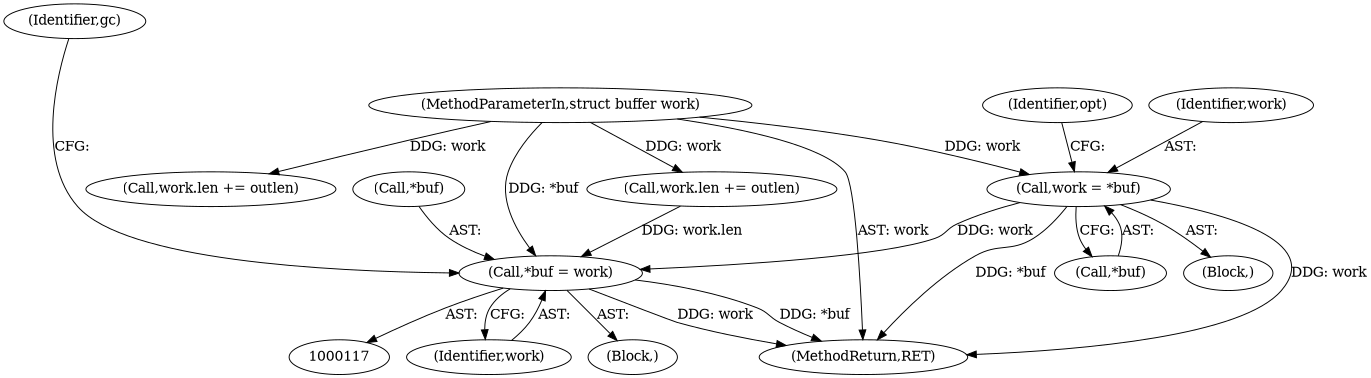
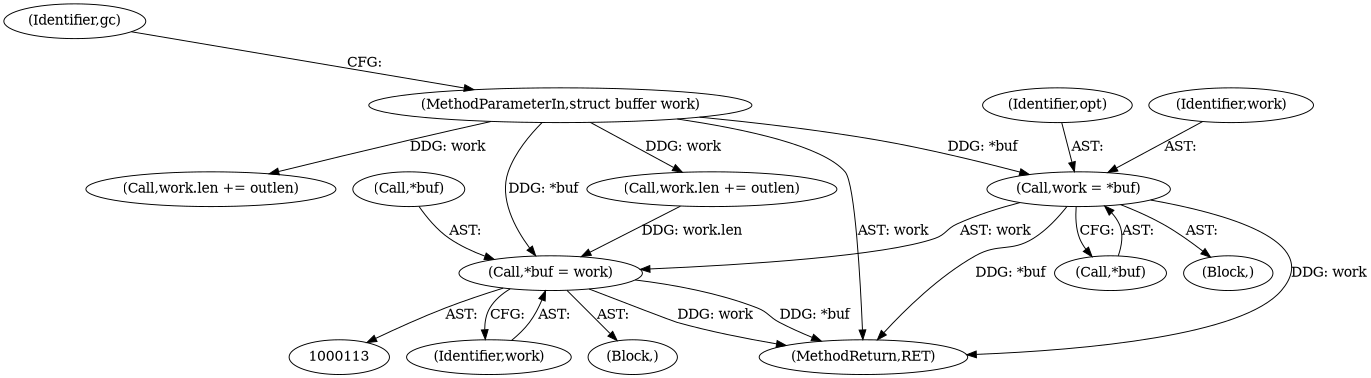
  digraph {
    n1 [label="(Call,work = *buf)"]
    n2 [label="(Call,*buf = work)"]
    n3 [label="(Call,*buf)"]
    n4 [label="(Block,)"]
    n5 [label="(MethodReturn,RET)"]
-   1000117
+   1000117 [label=1000113]
    n7 [label="(Identifier,work)"]
    n8 [label="(Block,)"]
    n9 [label="(MethodParameterIn,struct buffer work)"]
    n10 [label="(Call,work.len += outlen)"]
    n11 [label="(Call,work.len += outlen)"]
    n12 [label="(Identifier,gc)"]
    n13 [label="(Call,*buf)"]
    n14 [label="(Identifier,opt)"]
    n15 [label="(Identifier,work)"]
-   n1 -> n2 [label="DDG: work"]
+   n1 -> n2 [label="AST: work"]
    n1 -> n3 [label="CFG: "]
    n1 -> n4 [label="AST: "]
    n1 -> n5 [label="DDG: work"]
    n1 -> n5 [label="DDG: *buf"]
    n2 -> n5 [label="DDG: *buf"]
    n2 -> n5 [label="DDG: work"]
    n2 -> 1000117 [label="AST: "]
    n2 -> n7 [label="CFG: "]
    n2 -> n8 [label="AST: "]
    n3 -> n1 [label="AST: "]
    n7 -> n2 [label="AST: "]
-   n9 -> n1 [label="DDG: work"]
+   n9 -> n1 [label="DDG: *buf"]
    n9 -> n2 [label="DDG: *buf"]
    n9 -> n5 [label="AST: work"]
    n9 -> n10 [label="DDG: work"]
    n9 -> n11 [label="DDG: work"]
    n10 -> n2 [label="DDG: work.len"]
-   n12 -> n2 [label="CFG: "]
+   n12 -> n9 [label="CFG: "]
    n13 -> n2 [label="AST: "]
-   n14 -> n1 [label="CFG: "]
+   n14 -> n1 [label="AST: "]
    n15 -> n1 [label="AST: "]
  }
